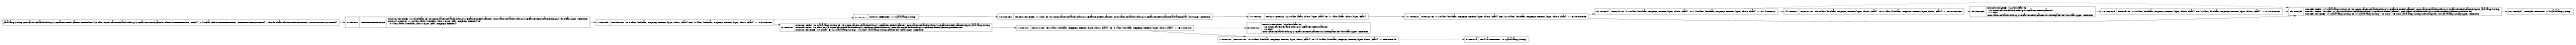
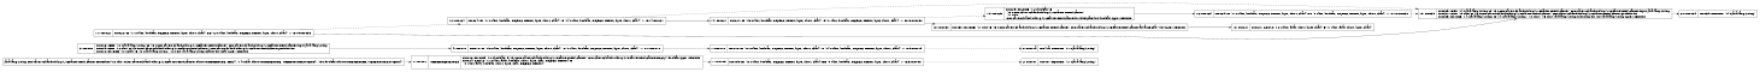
  digraph {
    rankdir=LR
    node [shape=record]
    n1 [label="{0\:\ 0x0000|MTH_ENTER_BLOCK\l|0x0000: INVOKE  (r0 I:boolean) = (r3 I:com.caverock.androidsvg.SVGParser$TextScanner) com.caverock.androidsvg.SVGParser.TextScanner.empty():boolean type: VIRTUAL \l0x0004: CONST  (r1 I:?[int, float, boolean, short, byte, char, OBJECT, ARRAY]) = \l  (0 ?[int, float, boolean, short, byte, char, OBJECT, ARRAY])\l \l}"]
    n2 [label="{1\:\ 0x0005|0x0005: IF  (r0 I:?[int, boolean, OBJECT, ARRAY, byte, short, char]) == (0 ?[int, boolean, OBJECT, ARRAY, byte, short, char])  \-\> B:3:0x0008 \l}"]
    n3 [label="{2\:\ 0x0007|0x0007: RETURN  (r1 I:java.lang.String) \l}"]
    n4 [label="{3\:\ 0x0008|0x0008: IGET  (r0 I:java.lang.String) = (r3 I:com.caverock.androidsvg.SVGParser$TextScanner) com.caverock.androidsvg.SVGParser.TextScanner.input java.lang.String \l0x000a: IGET  (r2 I:int) = (r3 I:com.caverock.androidsvg.SVGParser$TextScanner) com.caverock.androidsvg.SVGParser.TextScanner.position int \l0x000c: INVOKE  (r0 I:char) = (r0 I:java.lang.String), (r2 I:int) java.lang.String.charAt(int):char type: VIRTUAL \l}"]
    n5 [label="{4\:\ 0x0010|0x0010: IF  (r5 I:?[int, boolean, OBJECT, ARRAY, byte, short, char]) != (0 ?[int, boolean, OBJECT, ARRAY, byte, short, char])  \-\> B:7:0x0018 \l}"]
-   n6 [label="{5\:\ 0x0012|0x0012: INVOKE  (r2 I:boolean) = \l  (r3 I:com.caverock.androidsvg.SVGParser$TextScanner)\l  (r0 I:int)\l com.caverock.androidsvg.SVGParser.TextScanner.isWhitespace(int):boolean type: VIRTUAL \l}"]
    n7 [label="{7\:\ 0x0018|0x0018: IF  (r0 I:?[int, boolean, OBJECT, ARRAY, byte, short, char]) != (r4 I:?[int, boolean, OBJECT, ARRAY, byte, short, char])  \-\> B:9:0x001b \l}"]
    n8 [label="{8\:\ 0x001a|0x041a: RETURN  (r1 I:java.lang.String) \l}"]
    n9 [label="{10\:\ 0x0021|0x0021: CONST  (r2 I:?[int, float, short, byte, char]) = (\-1 ?[int, float, short, byte, char]) \l}"]
    n10 [label="{11\:\ 0x0022|0x0022: IF  (r1 I:?[int, boolean, OBJECT, ARRAY, byte, short, char]) == (r2 I:?[int, boolean, OBJECT, ARRAY, byte, short, char])  \-\> B:19:0x0035 \l}"]
    n11 [label="{12\:\ 0x0024|0x0024: IF  (r1 I:?[int, boolean, OBJECT, ARRAY, byte, short, char]) != (r4 I:?[int, boolean, OBJECT, ARRAY, byte, short, char])  \-\> B:14:0x0027 \l}"]
    n12 [label="{19\:\ 0x0035|0x0035: IGET  (r4 I:java.lang.String) = (r3 I:com.caverock.androidsvg.SVGParser$TextScanner) com.caverock.androidsvg.SVGParser.TextScanner.input java.lang.String \l0x0037: IGET  (r5 I:int) = (r3 I:com.caverock.androidsvg.SVGParser$TextScanner) com.caverock.androidsvg.SVGParser.TextScanner.position int \l0x0039: INVOKE  (r4 I:java.lang.String) = (r4 I:java.lang.String), (r0 I:int), (r5 I:int) java.lang.String.substring(int, int):java.lang.String type: VIRTUAL \l}"]
    n13 [label="{14\:\ 0x0027|0x0027: IF  (r5 I:?[int, boolean, OBJECT, ARRAY, byte, short, char]) != (0 ?[int, boolean, OBJECT, ARRAY, byte, short, char])  \-\> B:18:0x0030 \l}"]
    n14 [label="{20\:\ 0x003d|0x003d: RETURN  (r4 I:java.lang.String) \l}"]
    n15 [label="{15\:\ 0x0029|0x0029: INVOKE  (r1 I:boolean) = \l  (r3 I:com.caverock.androidsvg.SVGParser$TextScanner)\l  (r1 I:int)\l com.caverock.androidsvg.SVGParser.TextScanner.isWhitespace(int):boolean type: VIRTUAL \l}"]
    n16 [label="{18\:\ 0x0030|0x0030: INVOKE  (r1 I:int) = (r3 I:com.caverock.androidsvg.SVGParser$TextScanner) com.caverock.androidsvg.SVGParser.TextScanner.advanceChar():int type: VIRTUAL \l}"]
    n17 [label="{16\:\ 0x002d|0x002d: IF  (r1 I:?[int, boolean, OBJECT, ARRAY, byte, short, char]) == (0 ?[int, boolean, OBJECT, ARRAY, byte, short, char])  \-\> B:18:0x0030 \l}"]
    n18 [label="{java.lang.String com.caverock.androidsvg.SVGParser.TextScanner.nextToken((r3 'this' I:com.caverock.androidsvg.SVGParser$TextScanner A[IMMUTABLE_TYPE, THIS]), (r4 I:char A[IMMUTABLE_TYPE, METHOD_ARGUMENT]), (r5 I:boolean A[IMMUTABLE_TYPE, METHOD_ARGUMENT])) }"]
    n1 -> n2
    n2 -> n3 [style=dashed]
-   n2 -> n4
    n4 -> n5
-   n5 -> n6 [style=dashed]
    n5 -> n7
    n7 -> n8 [style=dashed]
-   n9 -> n10
    n10 -> n11 [style=dashed]
    n10 -> n12
    n11 -> n12 [style=dashed]
    n11 -> n13
    n12 -> n14
    n13 -> n15 [style=dashed]
-   n3 -> n16
+   n13 -> n16
    n15 -> n17
    n16 -> n9
    n17 -> n12 [style=dashed]
    n18 -> n1
  }
